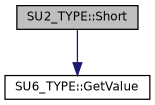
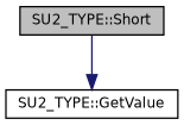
  digraph {
    rankdir=TB
    node [color=black fontname=Helvetica fontsize=10 shape=record style=filled]
    n1 [fillcolor=grey75 fontcolor=black height=0.2 label="SU2_TYPE::Short" width=0.4]
-   n2 [fillcolor=white height=0.2 label="SU6_TYPE::GetValue" width=0.4]
+   n2 [fillcolor=white height=0.2 label="SU2_TYPE::GetValue" width=0.4]
    n1 -> n2 [color=midnightblue fontname=Helvetica fontsize=10 labelfontname=Helvetica labelfontsize=10 style=solid]
  }
